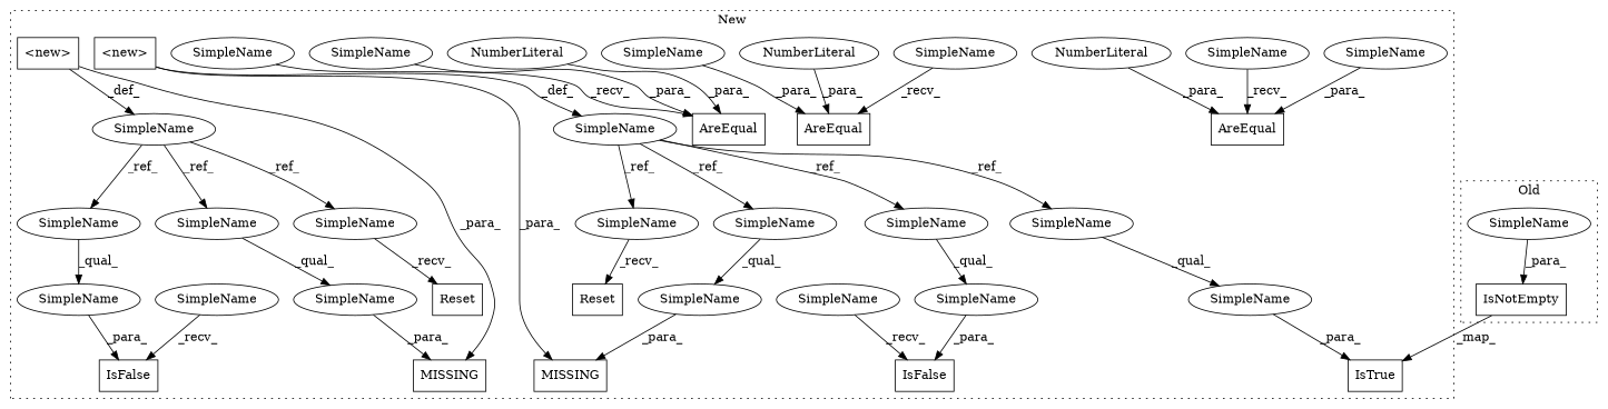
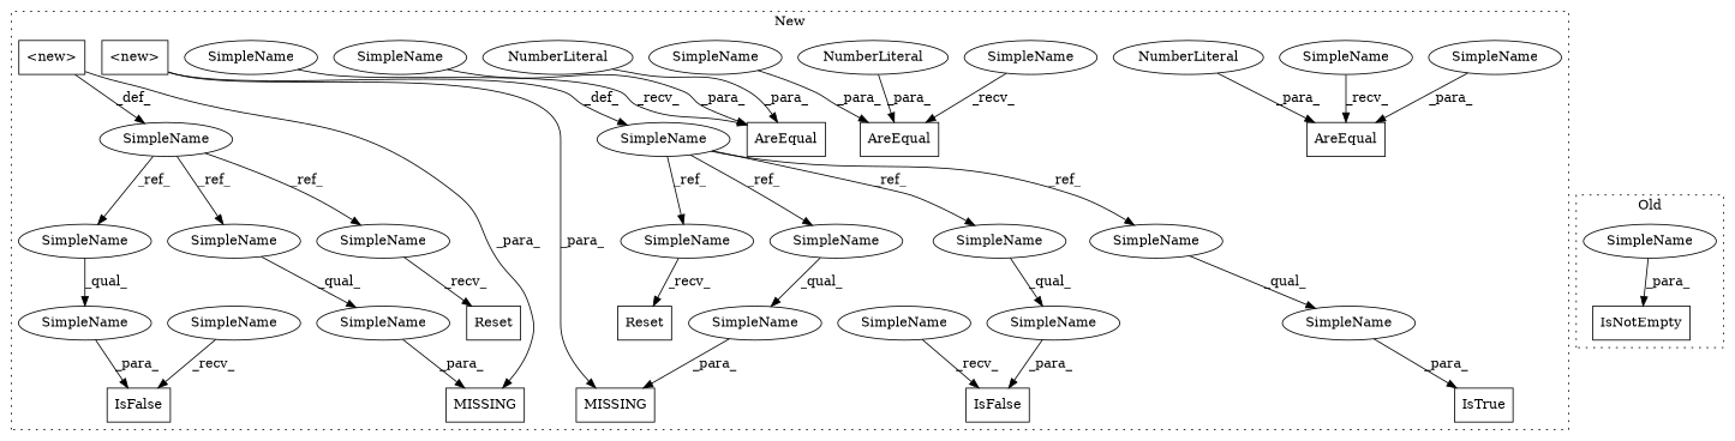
  digraph {
    node [a=42 l=16 s=14533 shape=ellipse]
    n1 [a=32 l="11,1" label=IsNotEmpty s="9230,9257" shape=box]
    n2 [label=SimpleName s=9241]
    n3 [a=32 l="7,1" label=IsTrue s="14526,14560" shape=box]
    n4 [l=27 label=SimpleName]
    n5 [a=32 l="8,1" label=IsFalse s="15336,15371" shape=box]
    n6 [l=27 label=SimpleName s=15344]
    n7 [a=32 l="8,1" label=IsFalse s="15281,15314" shape=box]
    n8 [l=18 label=SimpleName s=13397]
    n9 [l=25 label=SimpleName s=15289]
    n10 [label=SimpleName s=13313]
    n11 [a=32 l="9,16" label=AreEqual s="14095,14114" shape=box]
    n12 [a=34 l=1 label=NumberLiteral s=14104]
    n13 [l=7 label=SimpleName s=14107]
    n14 [a=32 l="9,16" label=AreEqual s="14357,14376" shape=box]
    n15 [a=34 l=1 label=NumberLiteral s=14366]
    n16 [l=7 label=SimpleName s=14369]
    n17 [a=32 l="9,16" label=AreEqual s="14844,14863" shape=box]
    n18 [a=34 l=1 label=NumberLiteral s=14853]
    n19 [l=7 label=SimpleName s=14856]
    n20 [l=25 label=SimpleName s=13726]
    n21 [a=32 l="13727,1" label=MISSING s="-1,13751" shape=box]
    n22 [l=23 label=SimpleName s=13653]
    n23 [a=32 l="13654,1" label=MISSING s="-1,13676" shape=box]
    n24 [a=14 l=28 label="<new>" s=13418 shape=box]
    n25 [a=32 l=7 label=Reset s=14203 shape=box]
    n26 [a=14 l=28 label="<new>" s=13332 shape=box]
    n27 [a=32 l=7 label=Reset s=14728 shape=box]
    n28 [label=SimpleName s=14186]
    n29 [label=SimpleName s=13653]
    n30 [label=SimpleName s=15289]
    n31 [l=6 label=SimpleName s=15274]
    n32 [l=6 label=SimpleName s=14350]
    n33 [l=6 label=SimpleName s=15329]
    n34 [l=6 label=SimpleName s=14837]
    n35 [l=6 label=SimpleName s=14088]
    n36 [l=18 label=SimpleName]
    n37 [l=18 label=SimpleName s=14709]
    n38 [l=18 label=SimpleName s=15344]
    n39 [l=18 label=SimpleName s=13726]
    subgraph cluster_1 {
      label=Old
      style=dotted
      n1
      n2
    }
    subgraph cluster_2 {
      label=New
      style=dotted
      n3
      n4
      n5
      n6
      n7
      n8
      n9
      n10
      n11
      n12
      n13
      n14
      n15
      n16
      n17
      n18
      n19
      n20
      n21
      n22
      n23
      n24
      n25
      n26
      n27
      n28
      n29
      n30
      n31
      n32
      n33
      n34
      n35
      n36
      n37
      n38
      n39
    }
-   n1 -> n3 [label=_map_]
    n2 -> n1 [label=_para_]
    n4 -> n3 [label=_para_]
    n6 -> n5 [label=_para_]
    n8 -> n36 [label=_ref_]
    n8 -> n37 [label=_ref_]
    n8 -> n38 [label=_ref_]
    n8 -> n39 [label=_ref_]
    n9 -> n7 [label=_para_]
    n10 -> n28 [label=_ref_]
    n10 -> n29 [label=_ref_]
    n10 -> n30 [label=_ref_]
    n12 -> n11 [label=_para_]
    n13 -> n11 [label=_para_]
    n15 -> n14 [label=_para_]
    n16 -> n14 [label=_para_]
    n18 -> n17 [label=_para_]
    n19 -> n17 [label=_para_]
    n20 -> n21 [label=_para_]
    n22 -> n23 [label=_para_]
    n24 -> n8 [label=_def_]
    n24 -> n21 [label=_para_]
    n26 -> n10 [label=_def_]
    n26 -> n23 [label=_para_]
    n28 -> n25 [label=_recv_]
    n29 -> n22 [label=_qual_]
    n30 -> n9 [label=_qual_]
    n31 -> n7 [label=_recv_]
    n32 -> n14 [label=_recv_]
    n33 -> n5 [label=_recv_]
    n34 -> n17 [label=_recv_]
    n35 -> n11 [label=_recv_]
    n36 -> n4 [label=_qual_]
    n37 -> n27 [label=_recv_]
    n38 -> n6 [label=_qual_]
    n39 -> n20 [label=_qual_]
  }
